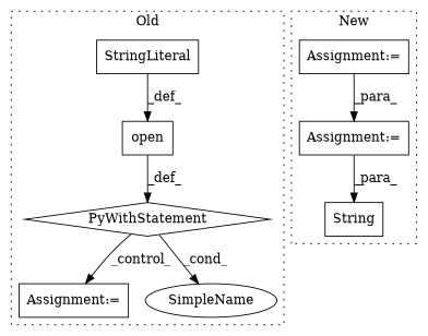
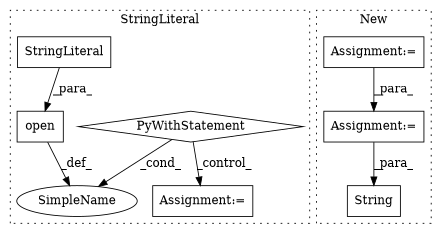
  digraph {
    node [a=7 shape=box]
    n1 [a=104 l="10,2" label=PyWithStatement s="7930,7969" shape=diamond]
    n2 [l=8 label="Assignment:=" s=7986]
    n3 [a=42 label=SimpleName shape=ellipse]
    n4 [a=32 l="5,1" label=open s="7940,7968"]
    n5 [a=45 l=3 label=StringLiteral s=7965]
    n6 [a=32 l="7,1" label=String s="8706,8721"]
    n7 [l=4 label="Assignment:=" s=8142]
    n8 [l=1 label="Assignment:=" s=8528]
    subgraph cluster_1 {
-     label=Old
+     label=StringLiteral
      style=dotted
      n1
      n2
      n3
      n4
      n5
    }
    subgraph cluster_2 {
      label=New
      style=dotted
      n6
      n7
      n8
    }
    n1 -> n2 [label=_control_]
    n1 -> n3 [label=_cond_]
-   n4 -> n1 [label=_def_]
-   n5 -> n4 [label=_def_]
+   n4 -> n3 [label=_def_]
+   n5 -> n4 [label=_para_]
    n7 -> n8 [label=_para_]
    n8 -> n6 [label=_para_]
  }
